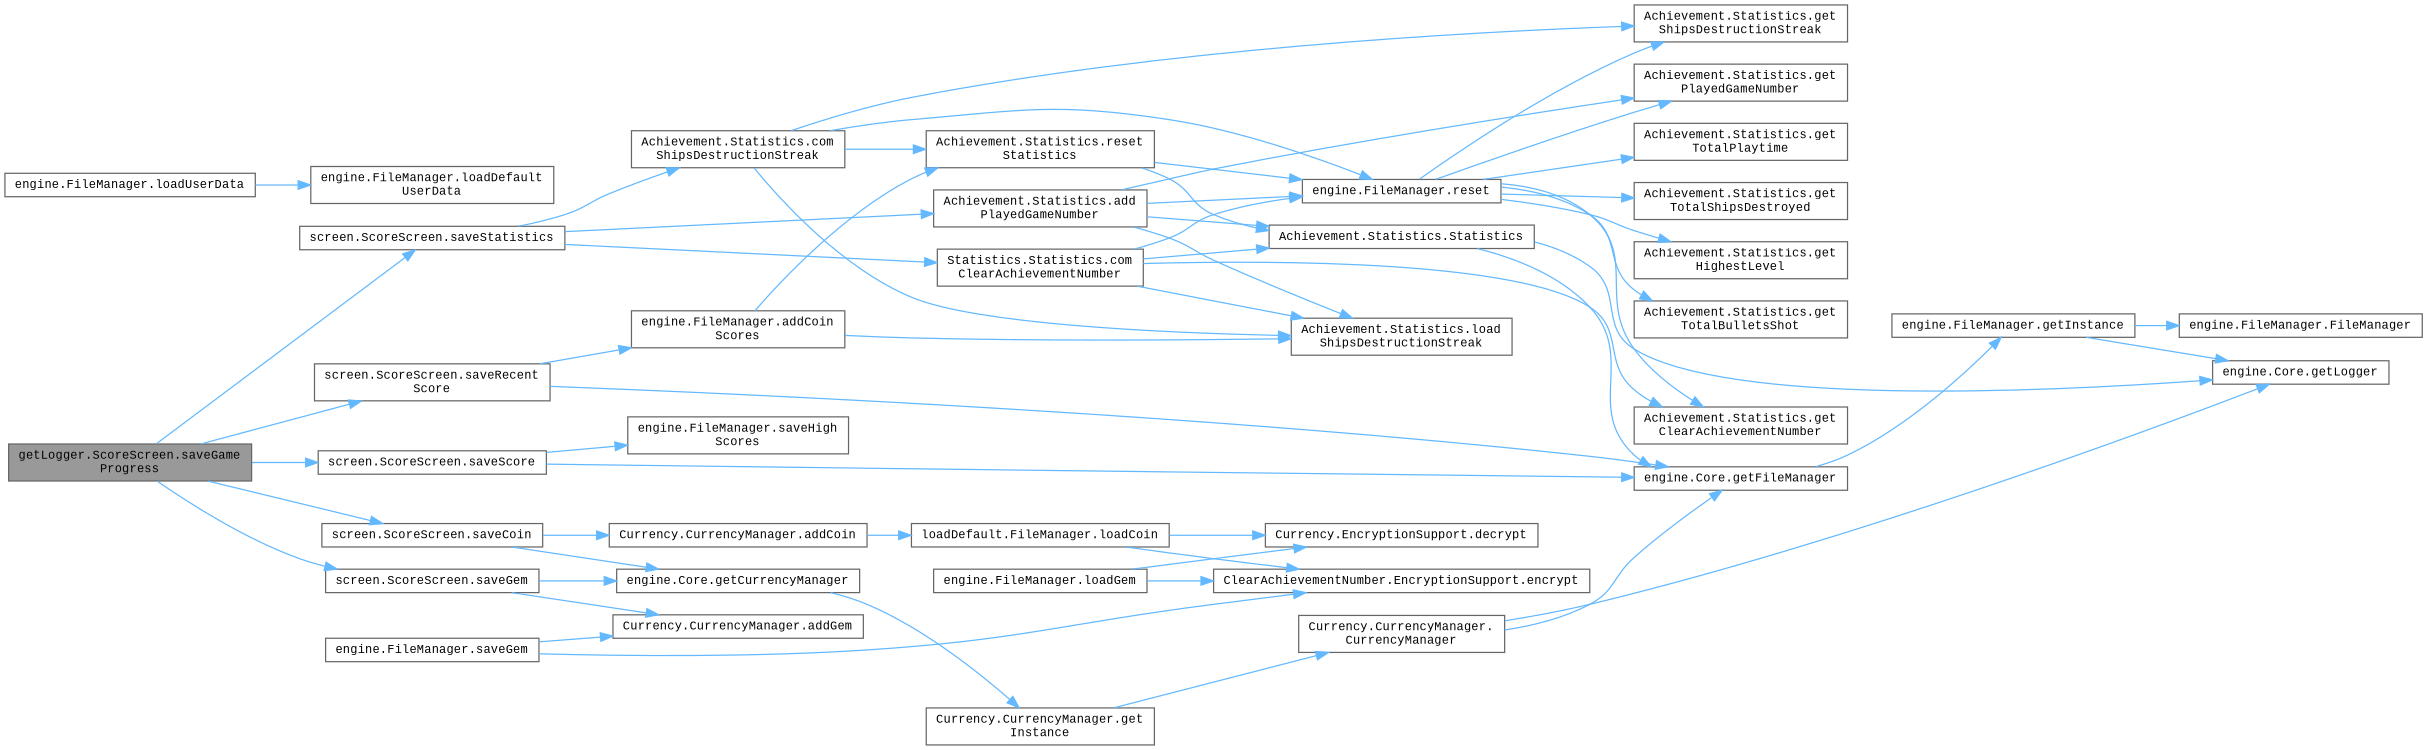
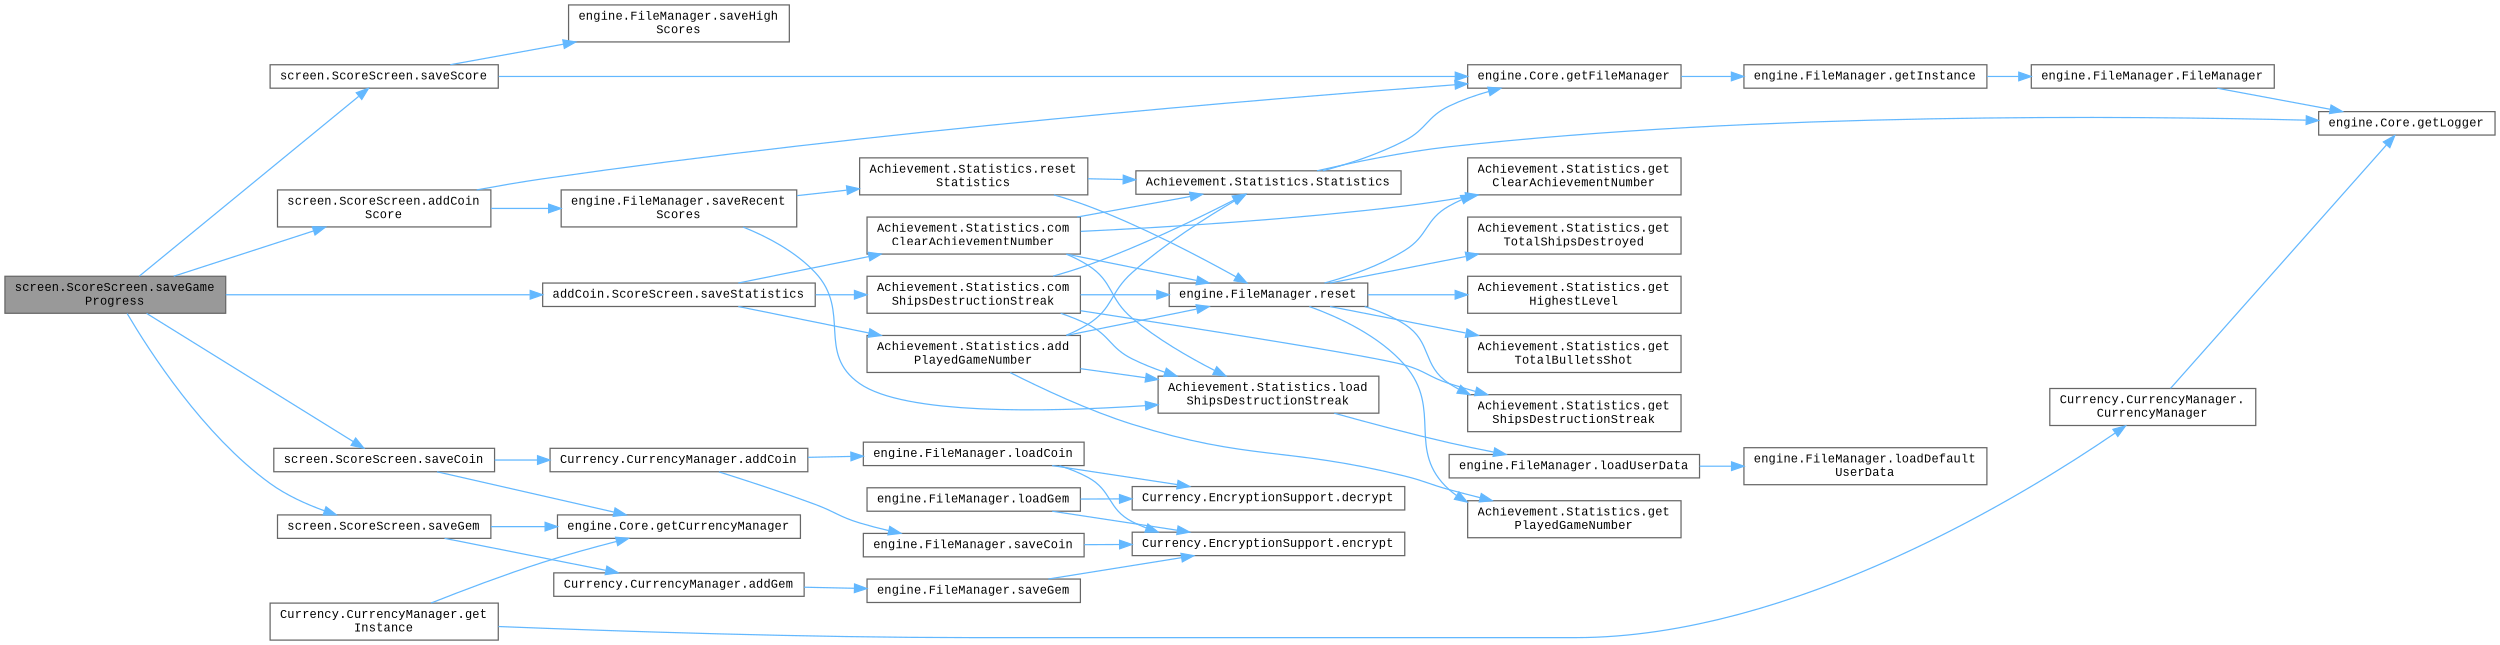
  digraph {
    fontname="Liberation Mono"
    rankdir=LR
    node [color=grey40 fillcolor=white fontname="Liberation Mono" fontsize=10 shape=box style=filled]
    edge [color=steelblue1 fontname="Liberation Mono" fontsize=10 labelfontname=Helvetica labelfontsize=10 style=solid]
-   n1 [color=gray40 fillcolor=grey60 fontcolor=black height=0.2 label="getLogger.ScoreScreen.saveGame\lProgress" width=0.4]
+   n1 [color=gray40 fillcolor=grey60 fontcolor=black height=0.2 label="screen.ScoreScreen.saveGame\lProgress" width=0.4]
    n2 [height=0.2 label="screen.ScoreScreen.saveCoin" width=0.4]
    n3 [height=0.2 label="screen.ScoreScreen.saveGem" width=0.4]
-   n4 [height=0.2 label="screen.ScoreScreen.saveRecent\lScore" width=0.4]
+   n4 [height=0.2 label="screen.ScoreScreen.addCoin\lScore" width=0.4]
    n5 [height=0.2 label="screen.ScoreScreen.saveScore" width=0.4]
-   n6 [height=0.2 label="screen.ScoreScreen.saveStatistics" width=0.4]
+   n6 [height=0.2 label="addCoin.ScoreScreen.saveStatistics" width=0.4]
    n7 [height=0.2 label="Currency.CurrencyManager.addCoin" width=0.4]
    n8 [height=0.2 label="engine.Core.getCurrencyManager" width=0.4]
    n9 [height=0.2 label="Currency.CurrencyManager.addGem" width=0.4]
    n10 [height=0.2 label="engine.Core.getFileManager" width=0.4]
-   n11 [height=0.2 label="engine.FileManager.addCoin\lScores" width=0.4]
+   n11 [height=0.2 label="engine.FileManager.saveRecent\lScores" width=0.4]
    n12 [height=0.2 label="engine.FileManager.saveHigh\lScores" width=0.4]
    n13 [height=0.2 label="Achievement.Statistics.add\lPlayedGameNumber" width=0.4]
-   n14 [height=0.2 label="Statistics.Statistics.com\lClearAchievementNumber" width=0.4]
+   n14 [height=0.2 label="Achievement.Statistics.com\lClearAchievementNumber" width=0.4]
    n15 [height=0.2 label="Achievement.Statistics.com\lShipsDestructionStreak" width=0.4]
-   n16 [height=0.2 label="loadDefault.FileManager.loadCoin" width=0.4]
+   n16 [height=0.2 label="engine.FileManager.loadCoin" width=0.4]
+   n17 [height=0.2 label="engine.FileManager.saveCoin" width=0.4]
    n18 [height=0.2 label="Currency.CurrencyManager.get\lInstance" width=0.4]
    n19 [height=0.2 label="Currency.EncryptionSupport.decrypt" width=0.4]
-   n20 [height=0.2 label="ClearAchievementNumber.EncryptionSupport.encrypt" width=0.4]
+   n20 [height=0.2 label="Currency.EncryptionSupport.encrypt" width=0.4]
    n21 [height=0.2 label="Currency.CurrencyManager.\lCurrencyManager" width=0.4]
    n22 [height=0.2 label="engine.Core.getLogger" width=0.4]
    n23 [height=0.2 label="engine.FileManager.getInstance" width=0.4]
    n24 [height=0.2 label="engine.FileManager.FileManager" width=0.4]
    n25 [height=0.2 label="engine.FileManager.saveGem" width=0.4]
    n26 [height=0.2 label="engine.FileManager.loadGem" width=0.4]
    n27 [height=0.2 label="Achievement.Statistics.load\lShipsDestructionStreak" width=0.4]
    n28 [height=0.2 label="Achievement.Statistics.reset\lStatistics" width=0.4]
    n29 [height=0.2 label="engine.FileManager.loadUserData" width=0.4]
    n30 [height=0.2 label="engine.FileManager.reset" width=0.4]
    n31 [height=0.2 label="Achievement.Statistics.Statistics" width=0.4]
    n32 [height=0.2 label="engine.FileManager.loadDefault\lUserData" width=0.4]
    n33 [height=0.2 label="Achievement.Statistics.get\lClearAchievementNumber" width=0.4]
    n34 [height=0.2 label="Achievement.Statistics.get\lHighestLevel" width=0.4]
    n35 [height=0.2 label="Achievement.Statistics.get\lPlayedGameNumber" width=0.4]
    n36 [height=0.2 label="Achievement.Statistics.get\lShipsDestructionStreak" width=0.4]
    n37 [height=0.2 label="Achievement.Statistics.get\lTotalBulletsShot" width=0.4]
-   n38 [height=0.2 label="Achievement.Statistics.get\lTotalPlaytime" width=0.4]
    n39 [height=0.2 label="Achievement.Statistics.get\lTotalShipsDestroyed" width=0.4]
    n1 -> n2
    n1 -> n3
    n1 -> n4
    n1 -> n5
    n1 -> n6
    n2 -> n7
    n2 -> n8
    n3 -> n8
    n3 -> n9
    n4 -> n10
    n4 -> n11
    n5 -> n10
    n5 -> n12
    n6 -> n13
    n6 -> n14
    n6 -> n15
    n7 -> n16
-   n8 -> n18
-   n25 -> n9
+   n7 -> n17
+   n18 -> n8
+   n9 -> n25
    n10 -> n23
    n11 -> n27
    n11 -> n28
    n13 -> n27
    n13 -> n30
    n13 -> n31
    n13 -> n35
    n14 -> n27
    n14 -> n30
    n14 -> n31
    n14 -> n33
    n15 -> n27
    n15 -> n30
-   n15 -> n28
+   n15 -> n31
    n15 -> n36
    n16 -> n19
    n16 -> n20
+   n17 -> n20
    n18 -> n21
-   n21 -> n10
    n21 -> n22
    n23 -> n24
-   n23 -> n22
+   n24 -> n22
    n25 -> n20
    n26 -> n19
    n26 -> n20
+   n27 -> n29
    n28 -> n30
    n28 -> n31
    n29 -> n32
    n30 -> n33
    n30 -> n34
    n30 -> n35
    n30 -> n36
    n30 -> n37
-   n30 -> n38
    n30 -> n39
    n31 -> n10
    n31 -> n22
  }
